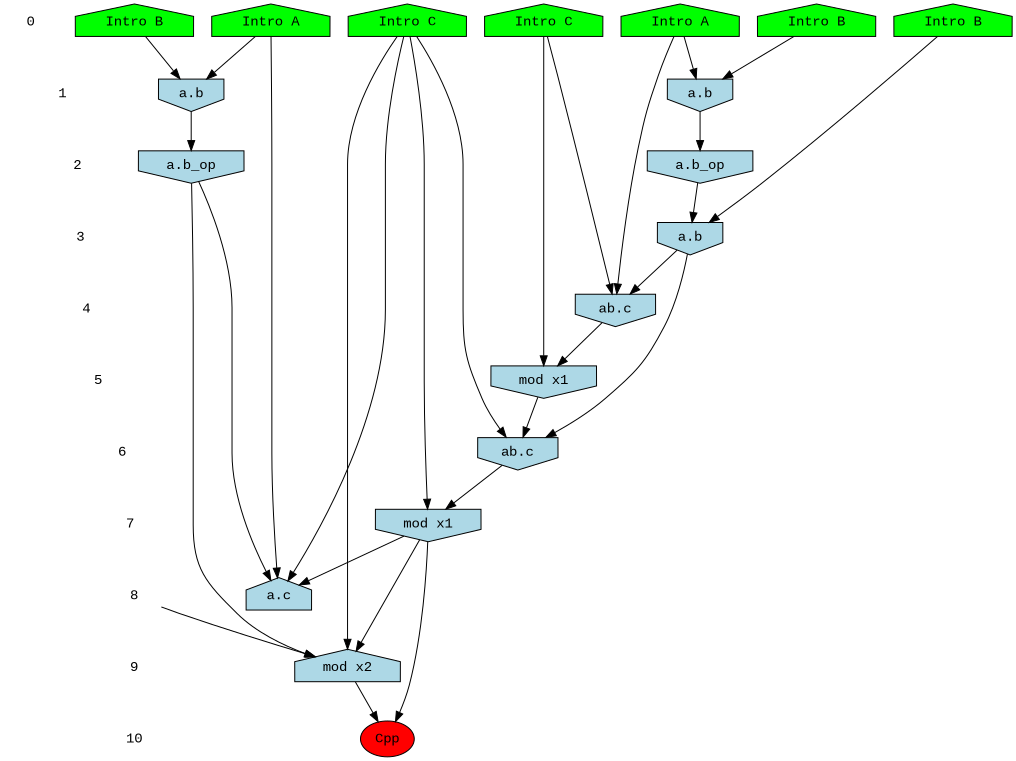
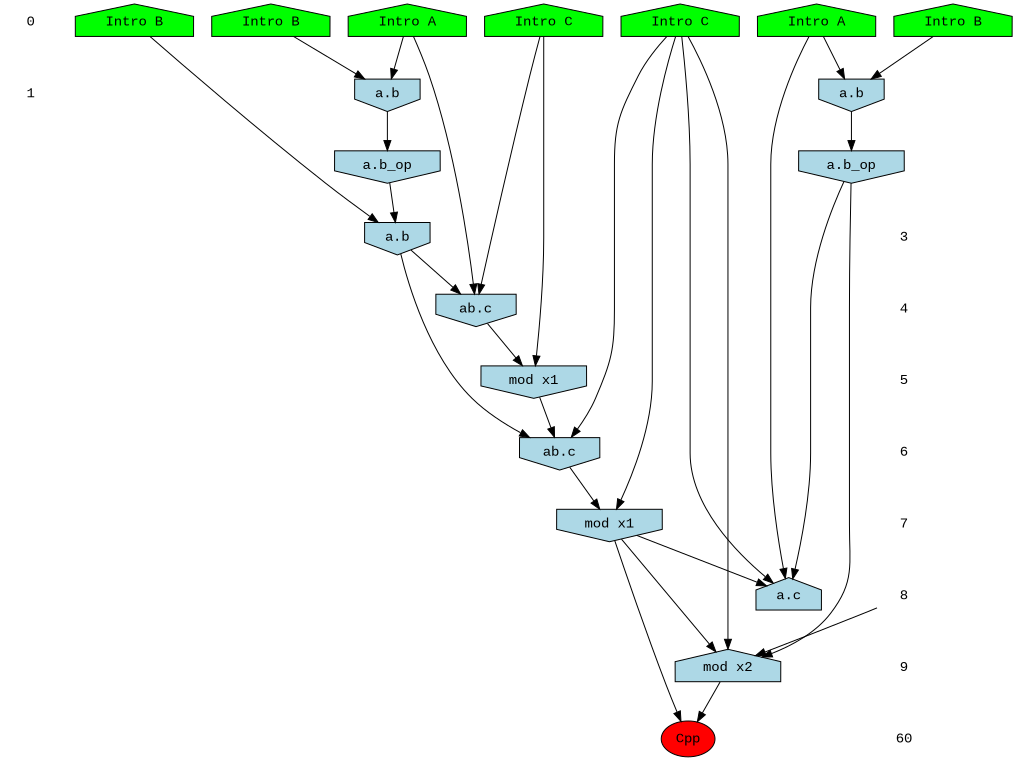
  digraph {
    fontname="Liberation Mono"
    ranksep=.5
    node [fontname="Liberation Mono" shape=plaintext style=filled]
    edge [fontname="Liberation Mono"]
    0 [style=""]
    n2 [fillcolor=green label="Intro B" shape=house]
    n3 [fillcolor=green label="Intro B" shape=house]
    n4 [fillcolor=green label="Intro A" shape=house]
    n5 [fillcolor=green label="Intro B" shape=house]
    n6 [fillcolor=green label="Intro A" shape=house]
    n7 [fillcolor=green label="Intro C" shape=house]
    n8 [fillcolor=green label="Intro C" shape=house]
    1 [style=""]
    n10 [fillcolor=lightblue label="a.b" shape=invhouse]
    n11 [fillcolor=lightblue label="a.b" shape=invhouse]
-   2 [style=""]
    n13 [fillcolor=lightblue label="a.b_op" shape=invhouse]
    n14 [fillcolor=lightblue label="a.b_op" shape=invhouse]
    3 [style=""]
    n16 [fillcolor=lightblue label="a.b" shape=invhouse]
    4 [style=""]
    n18 [fillcolor=lightblue label="ab.c" shape=invhouse]
    5 [style=""]
    n20 [fillcolor=lightblue label="mod x1" shape=invhouse]
    6 [style=""]
    n22 [fillcolor=lightblue label="ab.c" shape=invhouse]
    7 [style=""]
    n24 [fillcolor=lightblue label="mod x1" shape=invhouse]
    8 [style=""]
    n26 [fillcolor=lightblue label="a.c" shape=house]
    9 [style=""]
    n28 [fillcolor=lightblue label="mod x2" shape=house]
-   10 [style=""]
+   10 [label=60 style=""]
    n30 [fillcolor=red label=Cpp shape=""]
    subgraph sub_1 {
      rank=same
      0
      n2
      n3
      n4
      n5
      n6
      n7
      n8
    }
    subgraph sub_2 {
      rank=same
      1
      n10
      n11
    }
    subgraph sub_3 {
      rank=same
-     2
      n13
      n14
    }
    subgraph sub_4 {
      rank=same
      3
      n16
    }
    subgraph sub_5 {
      rank=same
      4
      n18
    }
    subgraph sub_6 {
      rank=same
      5
      n20
    }
    subgraph sub_7 {
      rank=same
      6
      n22
    }
    subgraph sub_8 {
      rank=same
      7
      n24
    }
    subgraph sub_9 {
      rank=same
      8
      n26
    }
    subgraph sub_10 {
      rank=same
      9
      n28
    }
    subgraph sub_11 {
      rank=same
      10
      n30
    }
    0 -> 1 [style=invis]
    n2 -> n10
    n3 -> n16
    n4 -> n11
    n4 -> n18
    n5 -> n11
    n6 -> n10
    n6 -> n26
    n7 -> n18
    n7 -> n20
    n8 -> n22
    n8 -> n24
    n8 -> n26
    n8 -> n28
-   1 -> 2 [style=invis]
    n10 -> n13
    n11 -> n14
-   2 -> 3 [style=invis]
    n13 -> n26
    n13 -> n28
    n14 -> n16
    3 -> 4 [style=invis]
    n16 -> n18
    n16 -> n22
    4 -> 5 [style=invis]
    n18 -> n20
    5 -> 6 [style=invis]
    n20 -> n22
    6 -> 7 [style=invis]
    n22 -> n24
    7 -> 8 [style=invis]
    n24 -> n26
    n24 -> n28
    n24 -> n30
    8 -> 9 [style=invis]
    8 -> n28
    9 -> 10 [style=invis]
    n28 -> n30
  }
